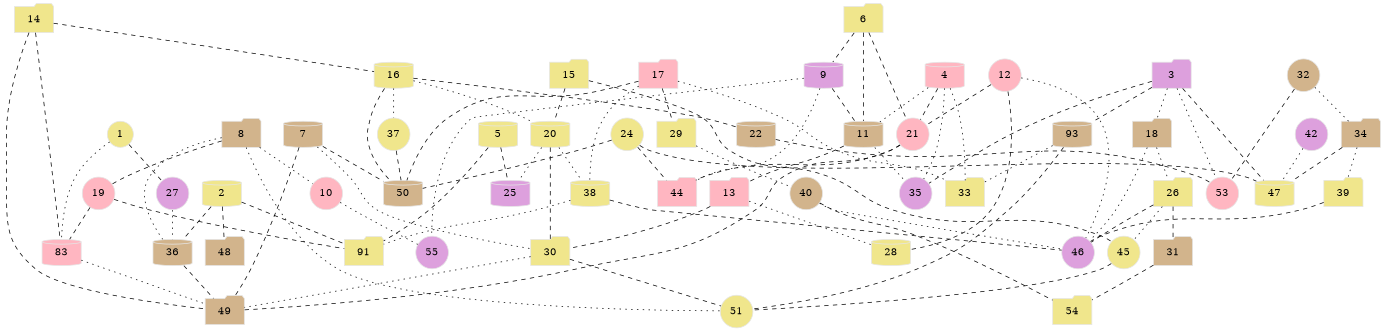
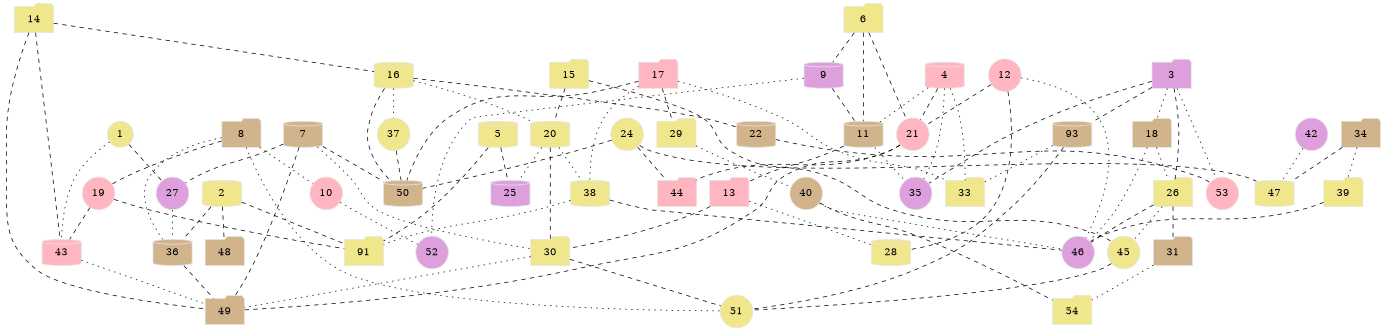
  graph {
    node [color=gray90 fillcolor=khaki shape=folder style=filled]
    edge [style=dashed weight=1.0]
    1 [shape=circle]
    27 [fillcolor=plum shape=circle]
-   43 [fillcolor=lightpink shape=cylinder label=83]
+   43 [fillcolor=lightpink shape=cylinder]
    36 [fillcolor=tan shape=cylinder]
    49 [fillcolor=tan]
    2 [shape=cylinder]
    n7 [label=91]
    48 [fillcolor=tan]
    3 [fillcolor=plum]
    18 [fillcolor=tan]
    n11 [fillcolor=tan label=93 shape=cylinder]
    35 [fillcolor=plum shape=circle]
    47 [shape=cylinder]
    53 [fillcolor=lightpink shape=circle]
    46 [fillcolor=plum shape=circle]
    26
    33
    51 [shape=circle]
    4 [fillcolor=lightpink shape=cylinder]
    11 [fillcolor=tan shape=cylinder]
    21 [fillcolor=lightpink shape=circle]
    13 [fillcolor=lightpink]
    44 [fillcolor=lightpink]
    5 [shape=cylinder]
    25 [fillcolor=plum shape=cylinder]
    6
    9 [fillcolor=plum shape=cylinder]
-   52 [fillcolor=plum shape=circle label=55]
+   52 [fillcolor=plum shape=circle]
    7 [fillcolor=tan shape=cylinder]
    30
    50 [fillcolor=tan shape=cylinder]
    8 [fillcolor=tan]
    10 [fillcolor=lightpink shape=circle]
    19 [fillcolor=lightpink shape=circle]
    28 [shape=cylinder]
    12 [fillcolor=lightpink shape=circle]
    14
    16 [shape=cylinder]
    20 [shape=cylinder]
    22 [fillcolor=tan shape=cylinder]
    37 [shape=circle]
    15
    45 [shape=circle]
    38 [shape=cylinder]
    17 [fillcolor=lightpink]
    29
    40 [fillcolor=tan shape=circle]
    31 [fillcolor=tan]
    24 [shape=circle]
    54
-   32 [fillcolor=tan shape=circle]
    34 [fillcolor=tan]
    39
    42 [fillcolor=plum shape=circle]
    1 -- 27
    1 -- 43 [style=dotted]
    27 -- 36 [style=dotted]
    43 -- 49 [style=dotted]
    36 -- 49
    2 -- 36
    2 -- n7
    2 -- 48
    3 -- 18 [style=dotted]
    3 -- n11
    3 -- 35
-   3 -- 47
+   3 -- 26
    3 -- 53 [style=dotted]
    18 -- 46 [style=dotted]
    18 -- 26 [style=dotted]
    n11 -- 33 [style=dotted]
    n11 -- 51
    26 -- 46
    26 -- 45 [style=dotted]
    26 -- 31
    4 -- 35 [style=dotted]
    4 -- 33 [style=dotted]
    4 -- 11 [style=dotted]
    4 -- 21
    11 -- 35 [style=dotted]
    11 -- 13
    21 -- 49
    21 -- 44
    13 -- 30
    13 -- 28 [style=dotted]
    5 -- n7
    5 -- 25
    6 -- 11
    6 -- 21
    6 -- 9
    9 -- 11
-   9 -- 44 [style=dotted]
    9 -- 52 [style=dotted]
+   7 -- 27
    7 -- 49
    7 -- 30 [style=dotted]
    7 -- 50
    30 -- 49 [style=dotted]
    30 -- 51
    8 -- 36 [style=dotted]
    8 -- 51 [style=dotted]
    8 -- 10 [style=dotted]
    8 -- 19
    10 -- 52 [style=dotted]
    19 -- 43
    19 -- n7
    12 -- 46 [style=dotted]
    12 -- 21
    12 -- 28
    14 -- 43 [weight=2.0]
    14 -- 49
    14 -- 16
    16 -- 50
    16 -- 20 [style=dotted]
    16 -- 22
    16 -- 37 [style=dotted]
    20 -- 25 [style=dotted]
    20 -- 30 [weight=2.0]
    20 -- 38 [style=dotted]
    22 -- 53
    37 -- 50
    15 -- 20
    15 -- 45
    45 -- 51
    38 -- n7 [style=dotted]
    38 -- 46
    17 -- 33 [style=dotted]
    17 -- 50
    17 -- 38 [style=dotted]
    17 -- 29
    29 -- 40 [style=dotted]
    40 -- 46 [style=dotted]
    40 -- 54
-   31 -- 54
+   31 -- 54 [style=dotted]
    24 -- 47 [weight=2.0]
    24 -- 44
    24 -- 50
-   32 -- 53
-   32 -- 34 [style=dotted]
    34 -- 47
    34 -- 39 [style=dotted]
    39 -- 46
    42 -- 47 [style=dotted]
  }
